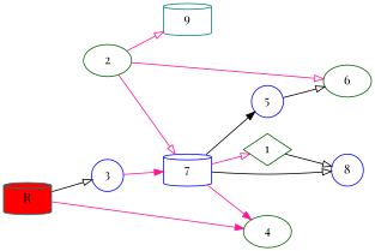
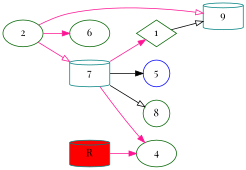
  digraph {
    fontname="Playfair Display"
    rankdir=LR
    node [color=darkgreen fontname="Playfair Display" shape=cylinder]
    edge [arrowhead=onormal color=deeppink fontname="Playfair Display"]
    1 [shape=diamond]
    9 [color=teal]
    6 [shape=ellipse]
    2 [shape=ellipse]
-   7 [color=blue]
+   7 [color=teal]
    5 [color=blue shape=circle]
    4 [shape=ellipse]
-   8 [color=blue shape=circle]
-   3 [color=blue shape=circle]
+   8 [shape=circle]
    R [color=teal fillcolor="#ff0000" style=filled]
-   1 -> 8 [color=black]
+   1 -> 9 [color=black]
    2 -> 9
-   2 -> 6
+   2 -> 6 [arrowhead=normal]
    2 -> 7
-   7 -> 1
+   7 -> 1 [arrowhead=normal]
    7 -> 5 [arrowhead=normal color=black]
    7 -> 4 [arrowhead=normal]
    7 -> 8 [color=black]
-   5 -> 6 [color=black]
-   3 -> 7 [arrowhead=normal]
    R -> 4 [arrowhead=normal]
-   R -> 3 [color=black]
  }
